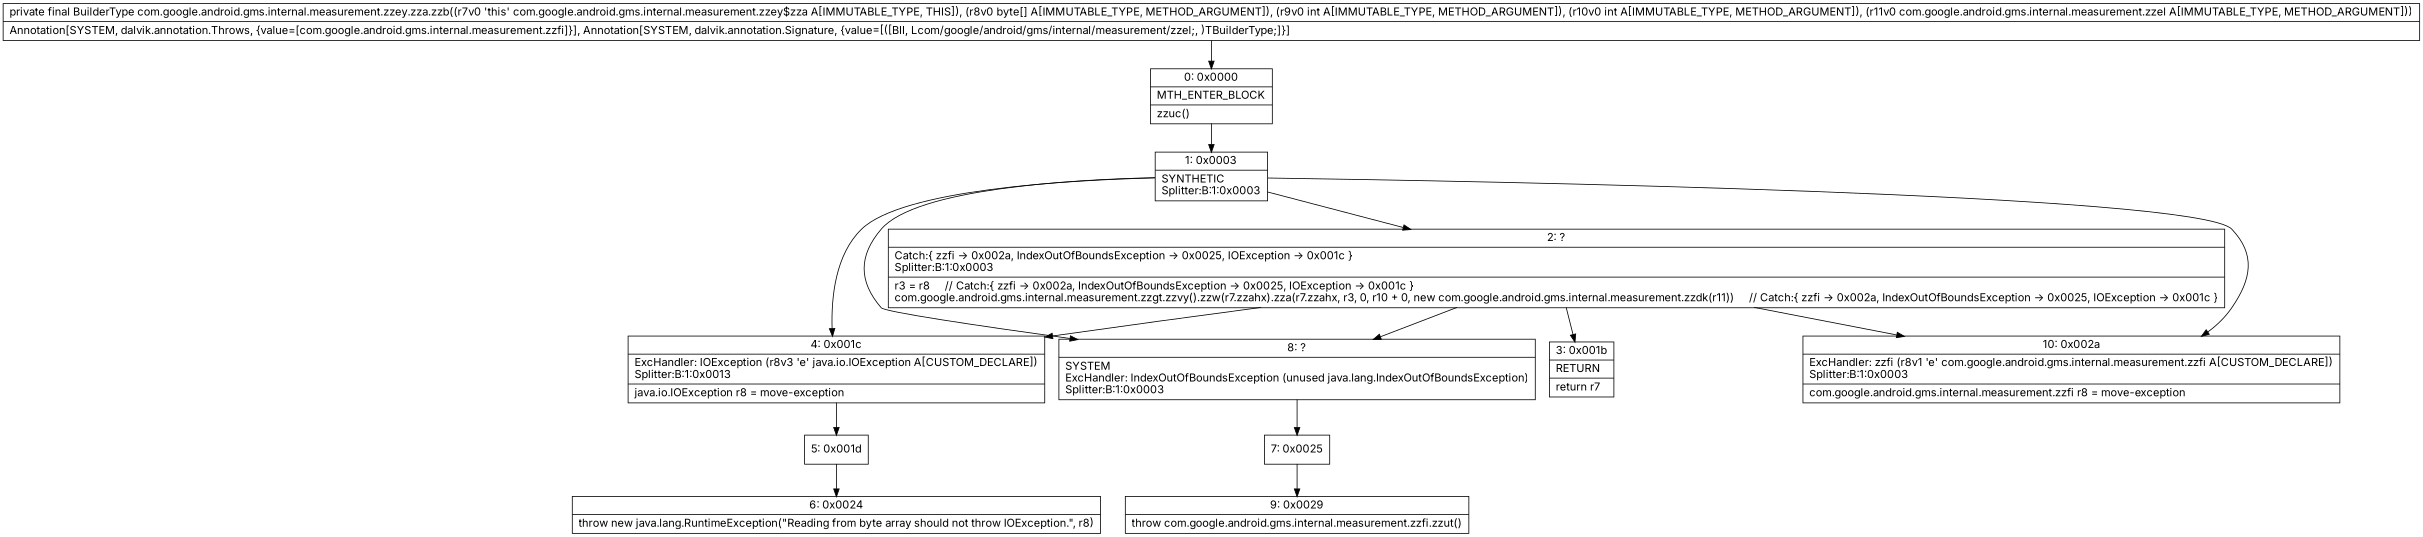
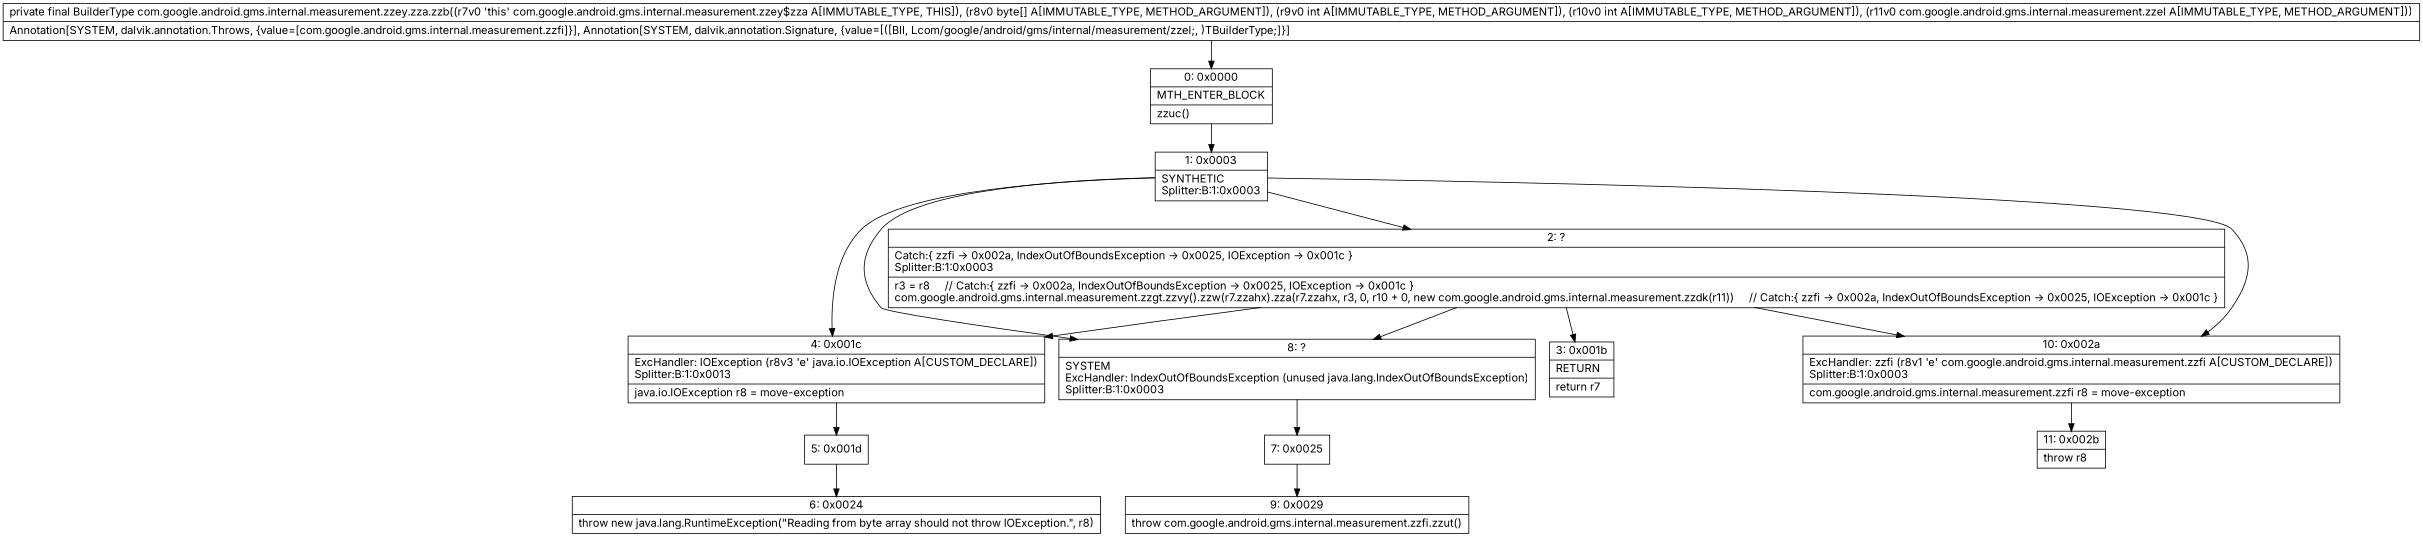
  digraph {
    fontname=Inter
    node [fontname=Inter shape=record]
    edge [fontname=Inter]
    n1 [label="{0\:\ 0x0000|MTH_ENTER_BLOCK\l|zzuc()\l}"]
    n2 [label="{1\:\ 0x0003|SYNTHETIC\lSplitter:B:1:0x0003\l}"]
    n3 [label="{2\:\ ?|Catch:\{ zzfi \-\> 0x002a, IndexOutOfBoundsException \-\> 0x0025, IOException \-\> 0x001c \}\lSplitter:B:1:0x0003\l|r3 = r8     \/\/ Catch:\{ zzfi \-\> 0x002a, IndexOutOfBoundsException \-\> 0x0025, IOException \-\> 0x001c \}\lcom.google.android.gms.internal.measurement.zzgt.zzvy().zzw(r7.zzahx).zza(r7.zzahx, r3, 0, r10 + 0, new com.google.android.gms.internal.measurement.zzdk(r11))     \/\/ Catch:\{ zzfi \-\> 0x002a, IndexOutOfBoundsException \-\> 0x0025, IOException \-\> 0x001c \}\l}"]
    n4 [label="{4\:\ 0x001c|ExcHandler: IOException (r8v3 'e' java.io.IOException A[CUSTOM_DECLARE])\lSplitter:B:1:0x0013\l|java.io.IOException r8 = move\-exception\l}"]
    n5 [label="{8\:\ ?|SYSTEM\lExcHandler: IndexOutOfBoundsException (unused java.lang.IndexOutOfBoundsException)\lSplitter:B:1:0x0003\l}"]
    n6 [label="{10\:\ 0x002a|ExcHandler: zzfi (r8v1 'e' com.google.android.gms.internal.measurement.zzfi A[CUSTOM_DECLARE])\lSplitter:B:1:0x0003\l|com.google.android.gms.internal.measurement.zzfi r8 = move\-exception\l}"]
    n7 [label="{3\:\ 0x001b|RETURN\l|return r7\l}"]
    n8 [label="{5\:\ 0x001d}"]
    n9 [label="{7\:\ 0x0025}"]
+   n10 [label="{11\:\ 0x002b|throw r8\l}"]
    n11 [label="{6\:\ 0x0024|throw new java.lang.RuntimeException(\"Reading from byte array should not throw IOException.\", r8)\l}"]
    n12 [label="{9\:\ 0x0029|throw com.google.android.gms.internal.measurement.zzfi.zzut()\l}"]
    n13 [label="{private final BuilderType com.google.android.gms.internal.measurement.zzey.zza.zzb((r7v0 'this' com.google.android.gms.internal.measurement.zzey$zza A[IMMUTABLE_TYPE, THIS]), (r8v0 byte[] A[IMMUTABLE_TYPE, METHOD_ARGUMENT]), (r9v0 int A[IMMUTABLE_TYPE, METHOD_ARGUMENT]), (r10v0 int A[IMMUTABLE_TYPE, METHOD_ARGUMENT]), (r11v0 com.google.android.gms.internal.measurement.zzel A[IMMUTABLE_TYPE, METHOD_ARGUMENT]))  | Annotation[SYSTEM, dalvik.annotation.Throws, \{value=[com.google.android.gms.internal.measurement.zzfi]\}], Annotation[SYSTEM, dalvik.annotation.Signature, \{value=[([BII, Lcom\/google\/android\/gms\/internal\/measurement\/zzel;, )TBuilderType;]\}]\l}"]
    n1 -> n2
    n2 -> n3
    n2 -> n4
    n2 -> n5
    n2 -> n6
    n3 -> n4
    n3 -> n5
    n3 -> n6
    n3 -> n7
    n4 -> n8
    n5 -> n9
+   n6 -> n10
    n8 -> n11
    n9 -> n12
    n13 -> n1
  }
